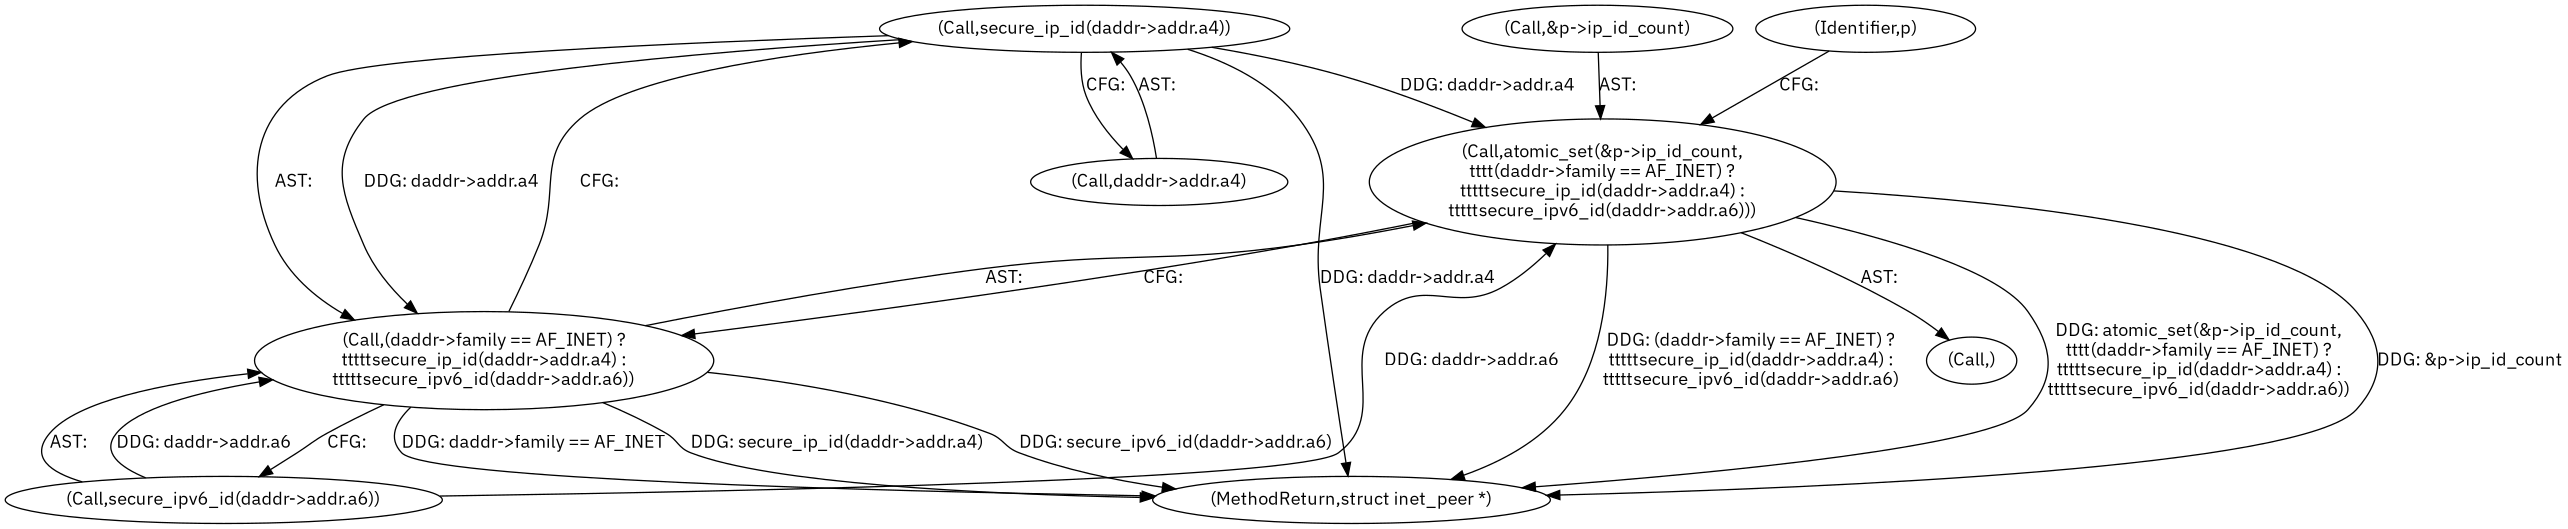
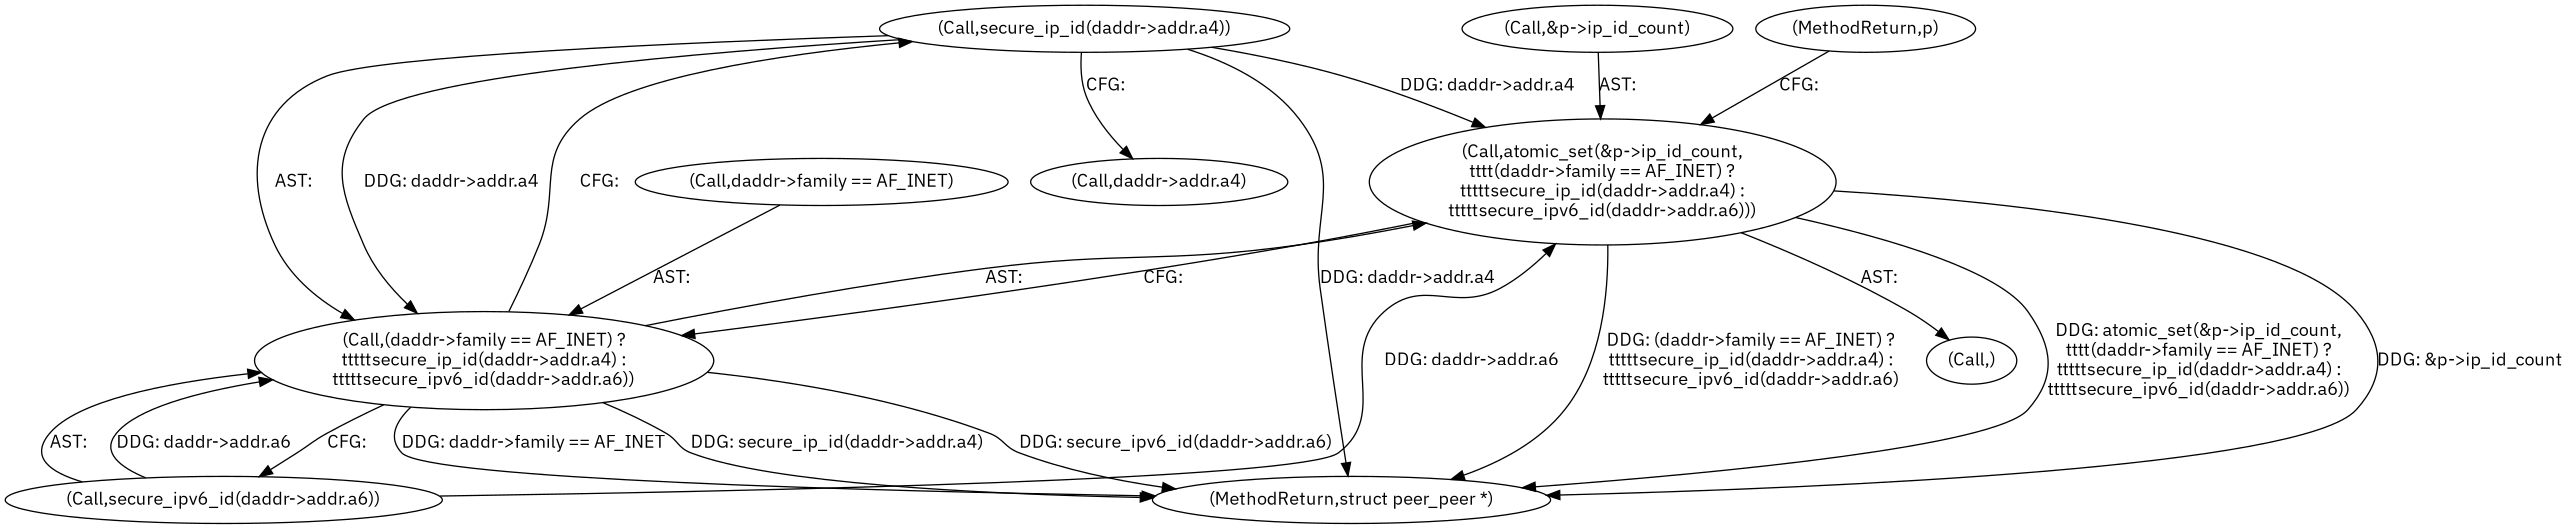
  digraph {
    fontname="IBM Plex Sans"
    node [fontname="IBM Plex Sans"]
    edge [fontname="IBM Plex Sans"]
    n1 [label="(Call,secure_ip_id(daddr->addr.a4))"]
    n2 [label="(Call,atomic_set(&p->ip_id_count,\n\t\t\t\t(daddr->family == AF_INET) ?\n\t\t\t\t\tsecure_ip_id(daddr->addr.a4) :\n\t\t\t\t\tsecure_ipv6_id(daddr->addr.a6)))"]
    n3 [label="(Call,(daddr->family == AF_INET) ?\n\t\t\t\t\tsecure_ip_id(daddr->addr.a4) :\n\t\t\t\t\tsecure_ipv6_id(daddr->addr.a6))"]
-   n4 [label="(MethodReturn,struct inet_peer *)"]
+   n4 [label="(MethodReturn,struct peer_peer *)"]
    n5 [label="(Call,daddr->addr.a4)"]
    n6 [label="(Call,)"]
    n7 [label="(Call,secure_ipv6_id(daddr->addr.a6))"]
    n8 [label="(Call,&p->ip_id_count)"]
-   n9 [label="(Identifier,p)"]
+   n9 [label="(MethodReturn,p)"]
+   n10 [label="(Call,daddr->family == AF_INET)"]
    n1 -> n2 [label="DDG: daddr->addr.a4"]
    n1 -> n3 [label="AST: "]
    n1 -> n3 [label="DDG: daddr->addr.a4"]
    n1 -> n4 [label="DDG: daddr->addr.a4"]
    n1 -> n5 [label="CFG: "]
    n2 -> n3 [label="CFG: "]
    n2 -> n4 [label="DDG: (daddr->family == AF_INET) ?\n\t\t\t\t\tsecure_ip_id(daddr->addr.a4) :\n\t\t\t\t\tsecure_ipv6_id(daddr->addr.a6)"]
    n2 -> n4 [label="DDG: atomic_set(&p->ip_id_count,\n\t\t\t\t(daddr->family == AF_INET) ?\n\t\t\t\t\tsecure_ip_id(daddr->addr.a4) :\n\t\t\t\t\tsecure_ipv6_id(daddr->addr.a6))"]
    n2 -> n4 [label="DDG: &p->ip_id_count"]
    n2 -> n6 [label="AST: "]
    n3 -> n1 [label="CFG: "]
    n3 -> n2 [label="AST: "]
    n3 -> n4 [label="DDG: secure_ipv6_id(daddr->addr.a6)"]
    n3 -> n4 [label="DDG: daddr->family == AF_INET"]
    n3 -> n4 [label="DDG: secure_ip_id(daddr->addr.a4)"]
    n3 -> n7 [label="CFG: "]
-   n5 -> n1 [label="AST: "]
    n7 -> n2 [label="DDG: daddr->addr.a6"]
    n7 -> n3 [label="AST: "]
    n7 -> n3 [label="DDG: daddr->addr.a6"]
    n8 -> n2 [label="AST: "]
    n9 -> n2 [label="CFG: "]
+   n10 -> n3 [label="AST: "]
  }
